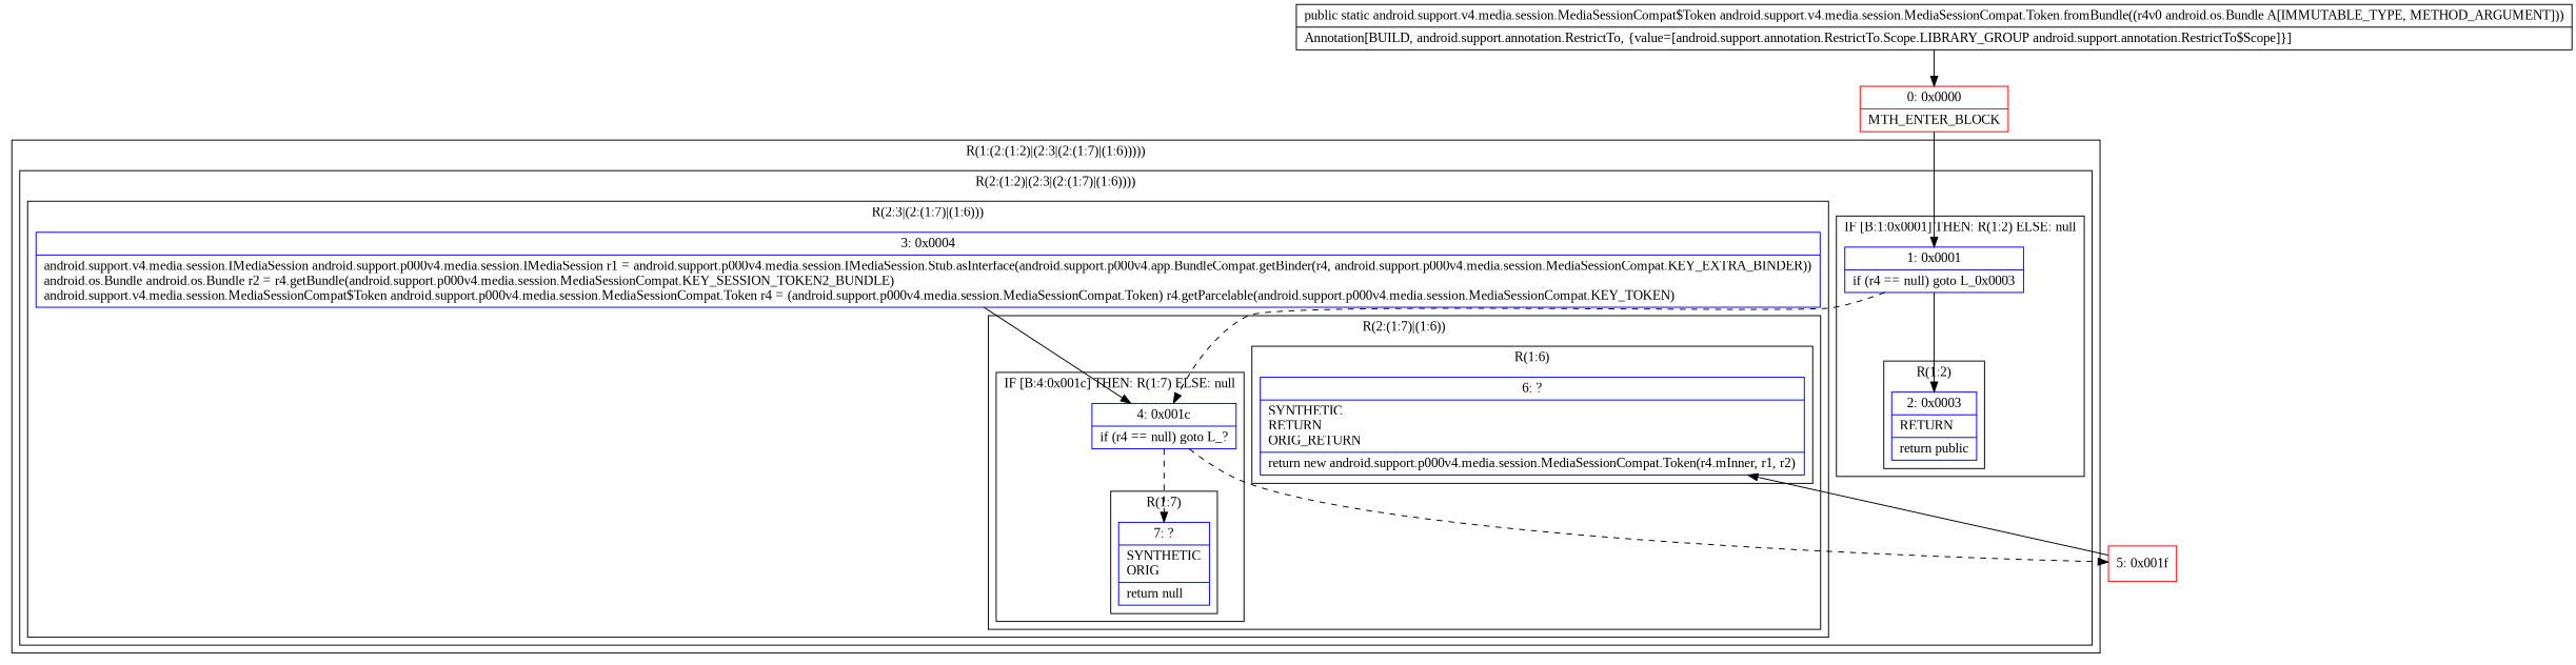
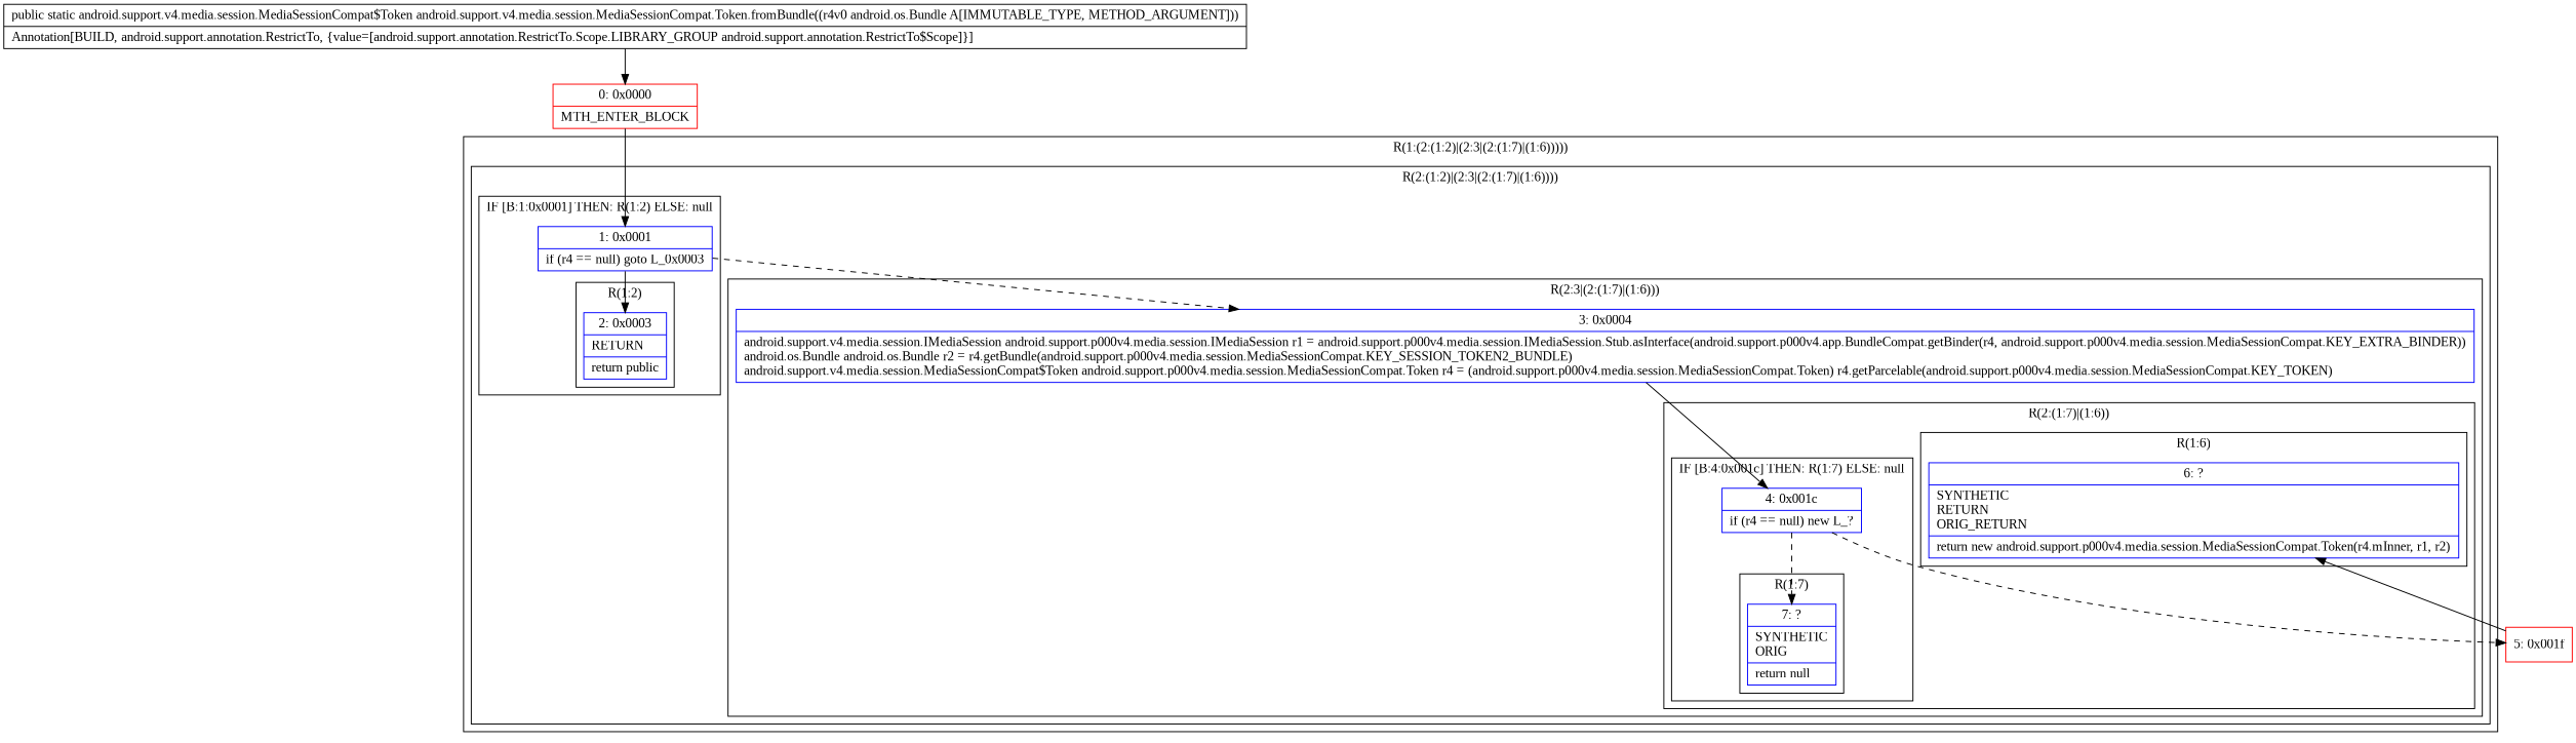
  digraph {
    fontname="Liberation Serif"
    node [color=blue fontname="Liberation Serif" shape=record]
    edge [fontname="Liberation Serif"]
    n1 [label="{2\:\ 0x0003|RETURN\l|return public\l}"]
    n2 [label="{1\:\ 0x0001|if (r4 == null) goto L_0x0003\l}"]
    n3 [label="{7\:\ ?|SYNTHETIC\lORIG\l|return null\l}"]
-   n4 [label="{4\:\ 0x001c|if (r4 == null) goto L_?\l}"]
+   n4 [label="{4\:\ 0x001c|if (r4 == null) new L_?\l}"]
    n5 [label="{6\:\ ?|SYNTHETIC\lRETURN\lORIG_RETURN\l|return new android.support.p000v4.media.session.MediaSessionCompat.Token(r4.mInner, r1, r2)\l}"]
    n6 [label="{3\:\ 0x0004|android.support.v4.media.session.IMediaSession android.support.p000v4.media.session.IMediaSession r1 = android.support.p000v4.media.session.IMediaSession.Stub.asInterface(android.support.p000v4.app.BundleCompat.getBinder(r4, android.support.p000v4.media.session.MediaSessionCompat.KEY_EXTRA_BINDER))\landroid.os.Bundle android.os.Bundle r2 = r4.getBundle(android.support.p000v4.media.session.MediaSessionCompat.KEY_SESSION_TOKEN2_BUNDLE)\landroid.support.v4.media.session.MediaSessionCompat$Token android.support.p000v4.media.session.MediaSessionCompat.Token r4 = (android.support.p000v4.media.session.MediaSessionCompat.Token) r4.getParcelable(android.support.p000v4.media.session.MediaSessionCompat.KEY_TOKEN)\l}"]
    n7 [color=red label="{5\:\ 0x001f}"]
    n8 [color=red label="{0\:\ 0x0000|MTH_ENTER_BLOCK\l}"]
    n9 [label="{public static android.support.v4.media.session.MediaSessionCompat$Token android.support.v4.media.session.MediaSessionCompat.Token.fromBundle((r4v0 android.os.Bundle A[IMMUTABLE_TYPE, METHOD_ARGUMENT]))  | Annotation[BUILD, android.support.annotation.RestrictTo, \{value=[android.support.annotation.RestrictTo.Scope.LIBRARY_GROUP android.support.annotation.RestrictTo$Scope]\}]\l}" color=""]
    subgraph cluster_1 {
      label="R(1:(2:(1:2)|(2:3|(2:(1:7)|(1:6)))))"
      subgraph cluster_2 {
        label="R(2:(1:2)|(2:3|(2:(1:7)|(1:6))))"
        subgraph cluster_3 {
          label="IF [B:1:0x0001] THEN: R(1:2) ELSE: null"
          n2
          subgraph cluster_4 {
            label="R(1:2)"
            n1
          }
        }
        subgraph cluster_5 {
          label="R(2:3|(2:(1:7)|(1:6)))"
          n6
          subgraph cluster_6 {
            label="R(2:(1:7)|(1:6))"
            subgraph cluster_7 {
              label="IF [B:4:0x001c] THEN: R(1:7) ELSE: null"
              n4
              subgraph cluster_8 {
                label="R(1:7)"
                n3
              }
            }
            subgraph cluster_9 {
              label="R(1:6)"
              n5
            }
          }
        }
      }
    }
    n2 -> n1
-   n2 -> n4 [style=dashed]
+   n2 -> n6 [style=dashed]
    n4 -> n3 [style=dashed]
    n4 -> n7 [style=dashed]
    n6 -> n4
    n7 -> n5
    n8 -> n2
    n9 -> n8
  }
